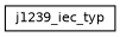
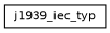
  digraph {
    rankdir=LR
-   n1 [color=black fillcolor=white fontname=Helvetica fontsize=10 height=0.2 label=j1239_iec_typ shape=record style=filled width=0.4]
+   n1 [color=black fillcolor=white fontname=Helvetica fontsize=10 height=0.2 label=j1939_iec_typ shape=record style=filled width=0.4]
  }
